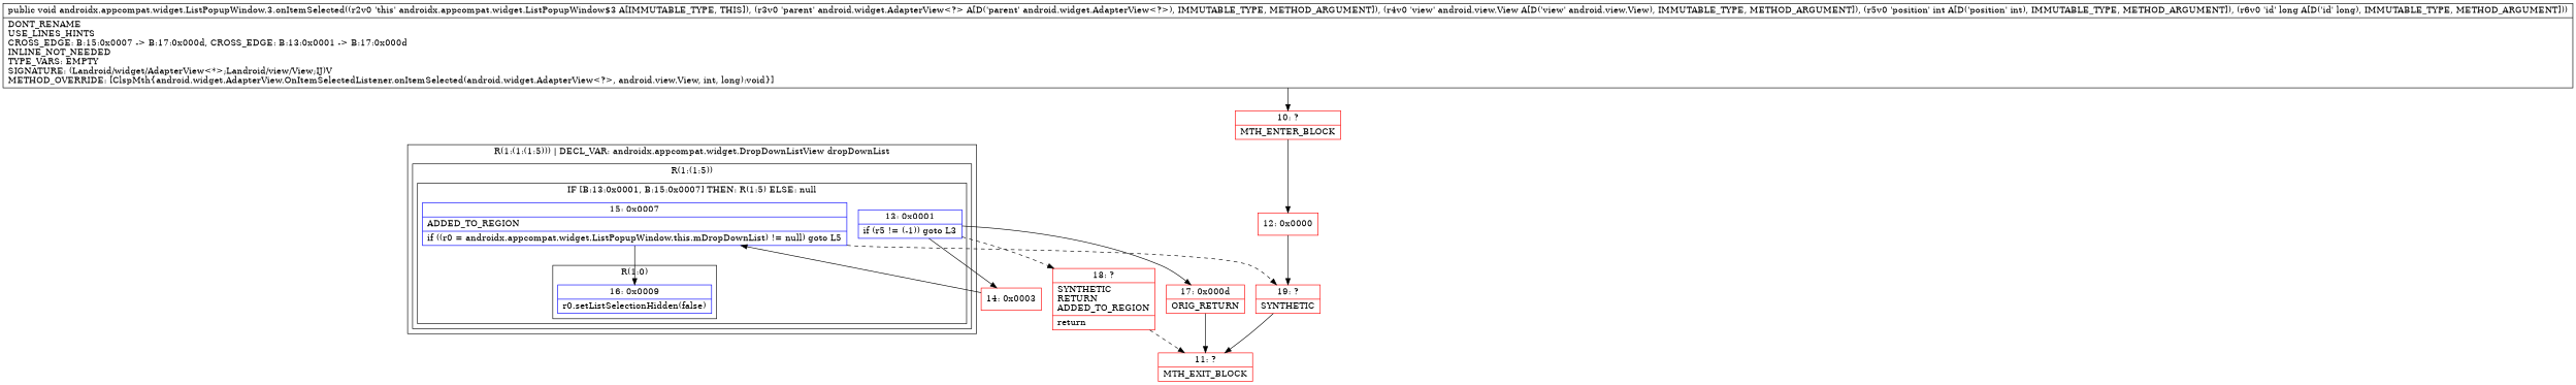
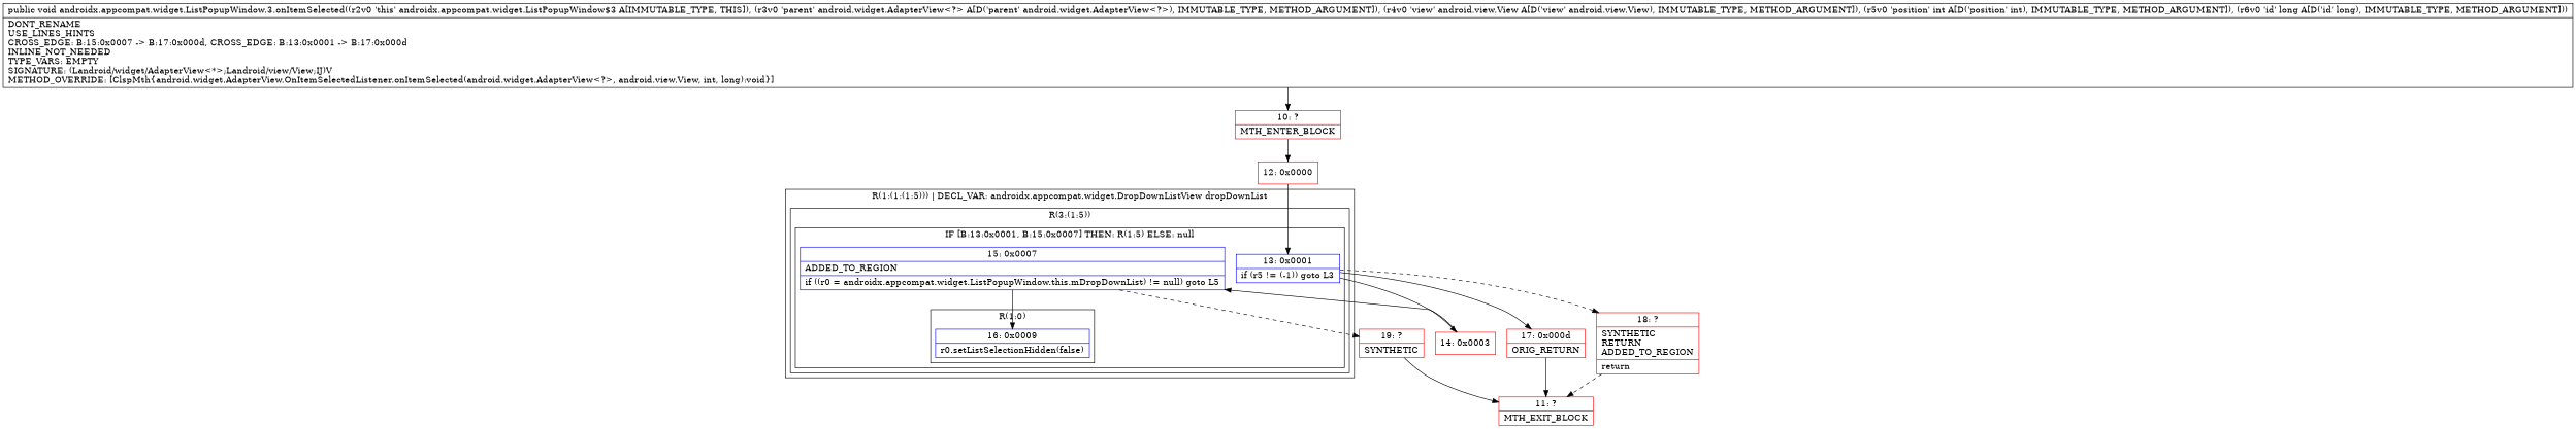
  digraph {
    node [color=red shape=record]
    n1 [color=blue label="{16\:\ 0x0009|r0.setListSelectionHidden(false)\l}"]
    n2 [color=blue label="{13\:\ 0x0001|if (r5 != (\-1)) goto L3\l}"]
    n3 [color=blue label="{15\:\ 0x0007|ADDED_TO_REGION\l|if ((r0 = androidx.appcompat.widget.ListPopupWindow.this.mDropDownList) != null) goto L5\l}"]
    n4 [label="{14\:\ 0x0003}"]
    n5 [label="{18\:\ ?|SYNTHETIC\lRETURN\lADDED_TO_REGION\l|return\l}"]
    n6 [label="{17\:\ 0x000d|ORIG_RETURN\l}"]
    n7 [label="{19\:\ ?|SYNTHETIC\l}"]
    n8 [label="{11\:\ ?|MTH_EXIT_BLOCK\l}"]
    n9 [label="{10\:\ ?|MTH_ENTER_BLOCK\l}"]
    n10 [label="{12\:\ 0x0000}"]
    n11 [label="{public void androidx.appcompat.widget.ListPopupWindow.3.onItemSelected((r2v0 'this' androidx.appcompat.widget.ListPopupWindow$3 A[IMMUTABLE_TYPE, THIS]), (r3v0 'parent' android.widget.AdapterView\<?\> A[D('parent' android.widget.AdapterView\<?\>), IMMUTABLE_TYPE, METHOD_ARGUMENT]), (r4v0 'view' android.view.View A[D('view' android.view.View), IMMUTABLE_TYPE, METHOD_ARGUMENT]), (r5v0 'position' int A[D('position' int), IMMUTABLE_TYPE, METHOD_ARGUMENT]), (r6v0 'id' long A[D('id' long), IMMUTABLE_TYPE, METHOD_ARGUMENT]))  | DONT_RENAME\lUSE_LINES_HINTS\lCROSS_EDGE: B:15:0x0007 \-\> B:17:0x000d, CROSS_EDGE: B:13:0x0001 \-\> B:17:0x000d\lINLINE_NOT_NEEDED\lTYPE_VARS: EMPTY\lSIGNATURE: (Landroid\/widget\/AdapterView\<*\>;Landroid\/view\/View;IJ)V\lMETHOD_OVERRIDE: [ClspMth\{android.widget.AdapterView.OnItemSelectedListener.onItemSelected(android.widget.AdapterView\<?\>, android.view.View, int, long):void\}]\l}" color=""]
    subgraph cluster_1 {
      label="R(1:(1:(1:5))) | DECL_VAR: androidx.appcompat.widget.DropDownListView dropDownList\l"
      subgraph cluster_2 {
-       label="R(1:(1:5))"
+       label="R(3:(1:5))"
        subgraph cluster_3 {
          label="IF [B:13:0x0001, B:15:0x0007] THEN: R(1:5) ELSE: null"
          n2
          n3
          subgraph cluster_4 {
            label="R(1:0)"
            n1
          }
        }
      }
    }
    n2 -> n4
    n2 -> n5 [style=dashed]
    n2 -> n6
    n3 -> n1
    n3 -> n7 [style=dashed]
    n4 -> n3
    n5 -> n8 [style=dashed]
    n6 -> n8
    n7 -> n8
    n9 -> n10
-   n10 -> n7
+   n10 -> n2
    n11 -> n9
  }
